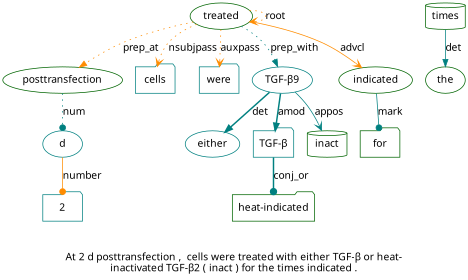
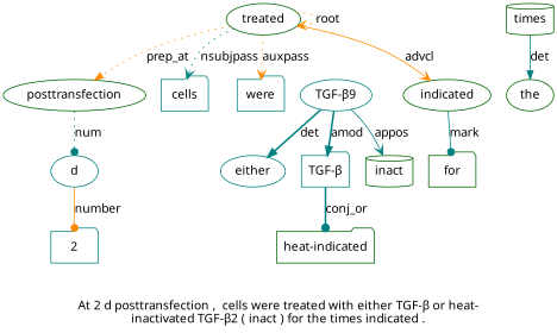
  digraph {
    fontname="Noto Sans"
    label="At 2 d posttransfection ,  cells were treated with either TGF-β or heat-\ninactivated TGF-β2 ( inact ) for the times indicated ."
    node [color=darkgreen fillcolor=white fontname="Noto Sans" shape=ellipse style=filled]
    edge [arrowhead=normal color=teal fontname="Noto Sans" style=dotted]
    n1 [color=teal label=d]
    n2 [color=teal label=2 shape=folder]
    n3 [label=posttransfection]
    n4 [label=treated]
    n5 [color=teal label=cells shape=folder]
    n6 [color=teal label=were shape=folder]
    n7 [color=teal label="TGF-β9"]
    n8 [label=indicated]
    n9 [color=teal label=either]
    n10 [color=teal label="TGF-β" shape=folder]
    n11 [label=inact shape=cylinder]
    n12 [label=for shape=folder]
    n13 [label="heat-indicated" shape=folder]
    n14 [label=times shape=cylinder]
    n15 [label=the]
    n1 -> n2 [arrowhead=dot color=darkorange label=number style=solid]
    n3 -> n1 [arrowhead=dot label=num]
    n4 -> n3 [color=darkorange label=prep_at]
    n4 -> n4 [arrowhead=vee color=darkorange label=root]
-   n4 -> n5 [arrowhead=vee color=darkorange label=nsubjpass]
+   n4 -> n5 [arrowhead=vee label=nsubjpass]
    n4 -> n6 [arrowhead=vee color=darkorange label=auxpass]
-   n4 -> n7 [label=prep_with]
    n4 -> n8 [arrowhead=vee color=darkorange label=advcl style=solid]
    n7 -> n9 [label=det style=bold]
    n7 -> n10 [label=amod style=bold]
    n7 -> n11 [arrowhead=vee label=appos style=solid]
    n8 -> n12 [arrowhead=dot label=mark style=solid]
    n10 -> n13 [arrowhead=dot label=conj_or style=bold]
    n14 -> n15 [label=det style=solid]
  }
